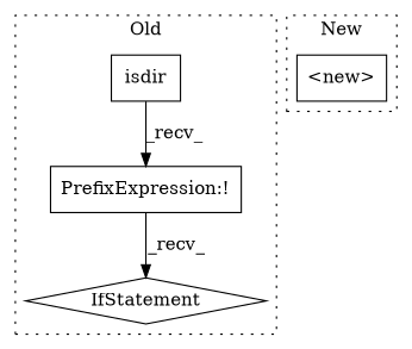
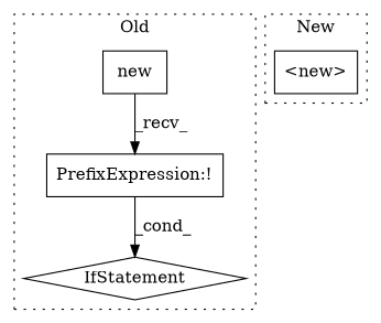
  digraph {
    node [shape=box]
-   n1 [a=32 l="6,1" label=isdir s="3088,3100"]
+   n1 [a=32 l="6,1" label=new s="3088,3100"]
    n2 [a=38 l=1 label="PrefixExpression:!" s=3079]
    n3 [a=25 l="4,2" label=IfStatement s="3075,3145" shape=diamond]
    n4 [a=14 l=45 label="<new>" s=2893]
    subgraph cluster_1 {
      label=Old
      style=dotted
      n1
      n2
      n3
    }
    subgraph cluster_2 {
      label=New
      style=dotted
      n4
    }
    n1 -> n2 [label=_recv_]
-   n2 -> n3 [label=_recv_]
+   n2 -> n3 [label=_cond_]
  }
